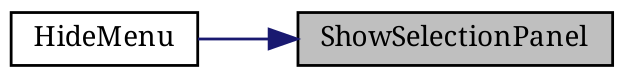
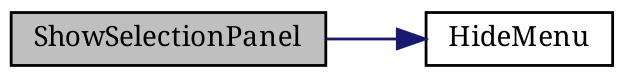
  digraph {
    rankdir=LR
    fontname="Noto Serif"
    node [color=black fontname="Noto Serif" fontsize=10 shape=record style=filled]
    n1 [fillcolor=grey75 fontcolor=black height=0.2 label=ShowSelectionPanel width=0.4]
    n2 [fillcolor=white height=0.2 label=HideMenu width=0.4]
-   n2 -> n1 [color=midnightblue fontname="Noto Serif" fontsize=10 labelfontname=Helvetica labelfontsize=10 style=solid]
+   n1 -> n2 [color=midnightblue fontname="Noto Serif" fontsize=10 labelfontname=Helvetica labelfontsize=10 style=solid]
  }
